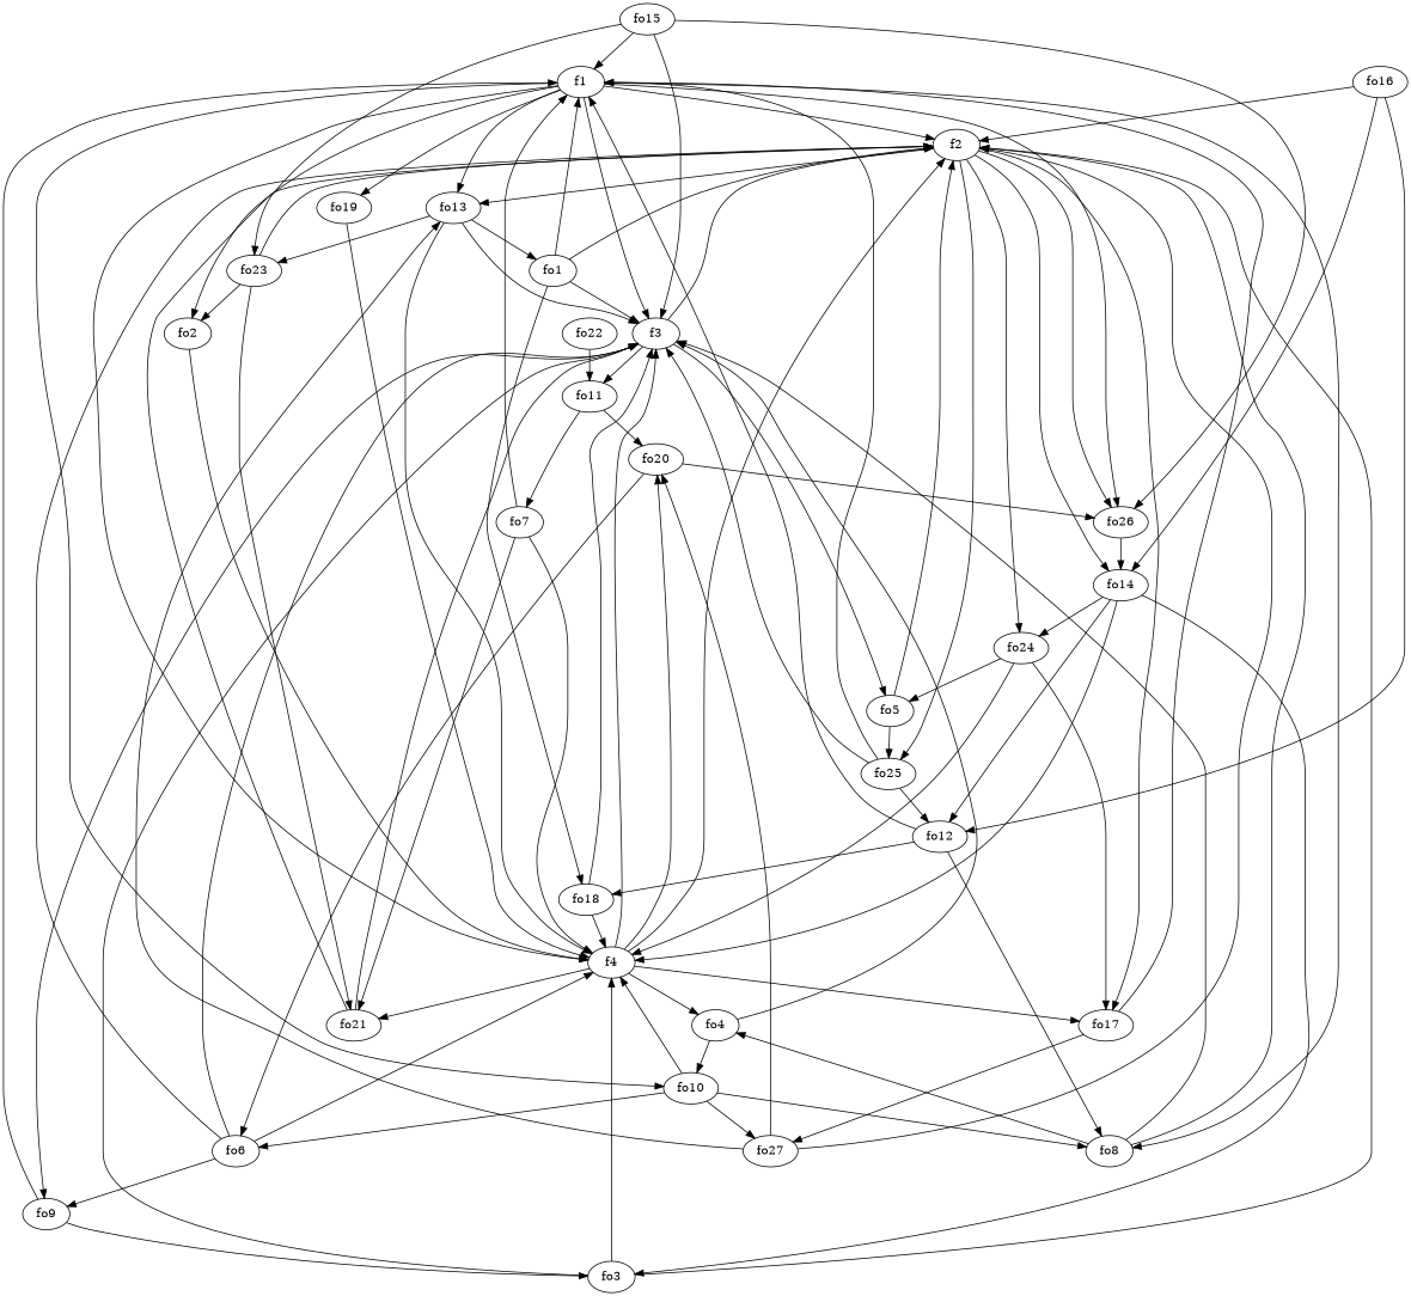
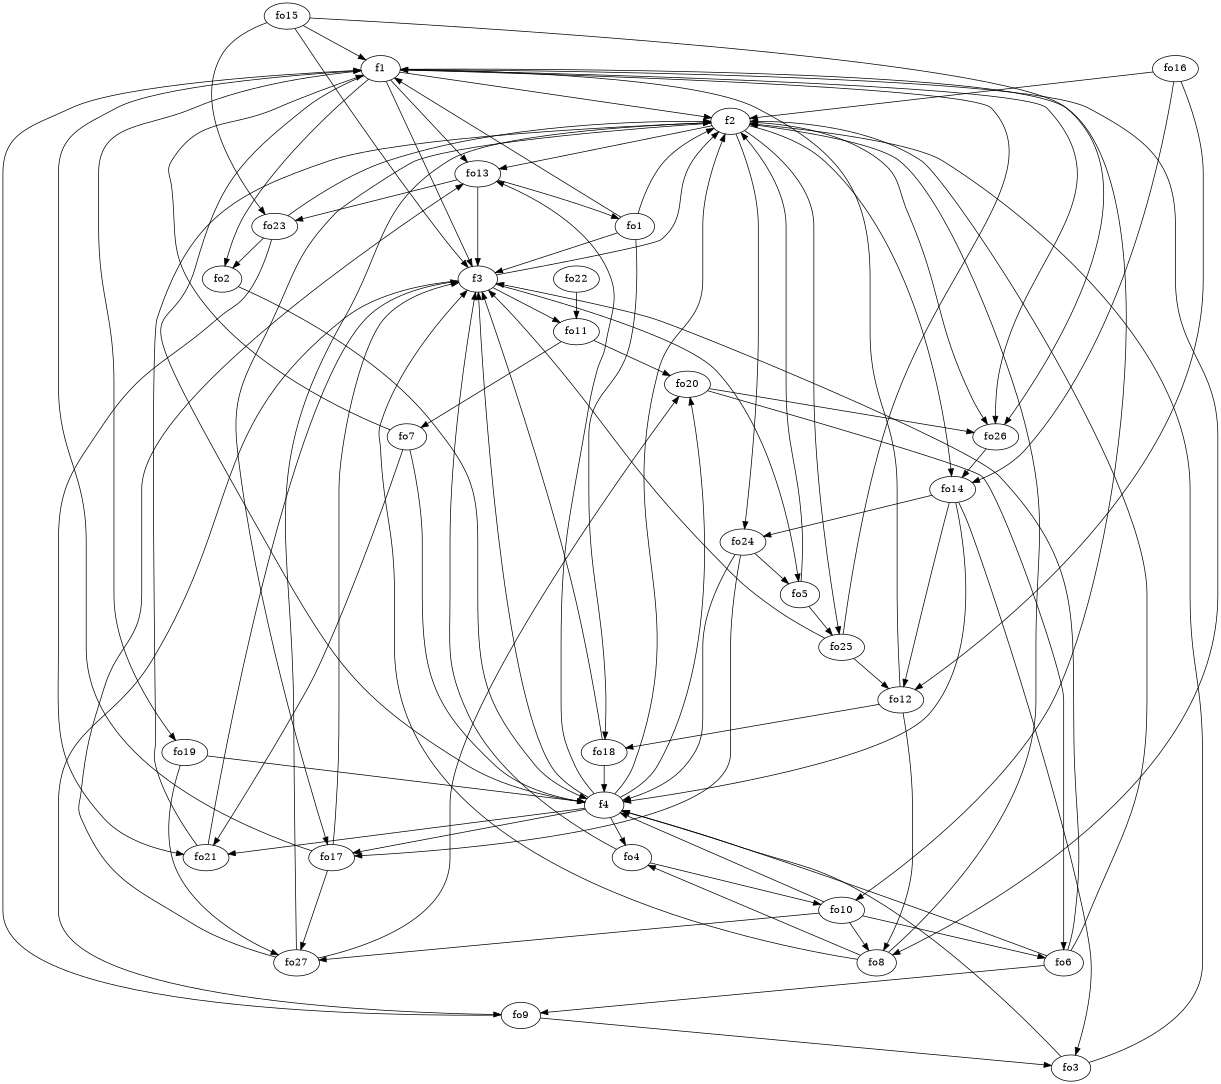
  strict digraph {
    edge [weight=2]
    f1
    f2
    f3
    f4
    fo2
    fo8
    fo10
    fo13
    fo19
    fo26
    fo14
    fo17
    fo24
    fo25
    fo5
    fo9
    fo11
    fo4
    fo20
    fo21
    fo6
    fo27
    fo1
    fo23
    fo3
    fo12
    fo7
    fo18
    fo15
    fo16
    fo22
    f1 -> f2
    f1 -> f3
    f1 -> f4
    f1 -> fo2
    f1 -> fo8
    f1 -> fo10
    f1 -> fo13
    f1 -> fo19
    f1 -> fo26
    f2 -> fo13
    f2 -> fo26
    f2 -> fo14
    f2 -> fo17
    f2 -> fo24
    f2 -> fo25
    f3 -> f2
    f3 -> fo5
    f3 -> fo9
    f3 -> fo11
    f4 -> f2
    f4 -> f3
    f4 -> fo17
    f4 -> fo4
    f4 -> fo20
    f4 -> fo21
    fo2 -> f4
    fo8 -> f2
    fo8 -> f3
    fo8 -> fo4
    fo10 -> f4
    fo10 -> fo8
    fo10 -> fo6
    fo10 -> fo27
    fo13 -> f3
-   fo13 -> f4
+   f4 -> fo13
    fo13 -> fo1
    fo13 -> fo23
    fo19 -> f4
+   fo19 -> fo27
    fo26 -> fo14
    fo14 -> f4
    fo14 -> fo24
    fo14 -> fo3
    fo14 -> fo12
    fo17 -> f1
    fo17 -> fo27
    fo24 -> f4
    fo24 -> fo17
    fo24 -> fo5
    fo25 -> f1
    fo25 -> f3
    fo25 -> fo12
    fo5 -> f2
    fo5 -> fo25
    fo9 -> f1
    fo9 -> fo3
    fo11 -> fo20
    fo11 -> fo7
    fo4 -> f3
    fo4 -> fo10
    fo20 -> fo26
    fo20 -> fo6
    fo21 -> f2
    fo21 -> f3
    fo6 -> f2
    fo6 -> f3
    fo6 -> f4
    fo6 -> fo9
    fo27 -> f2
    fo27 -> fo13
    fo27 -> fo20
    fo1 -> f1
    fo1 -> f2
    fo1 -> f3
    fo1 -> fo18
    fo23 -> f2
    fo23 -> fo2
    fo23 -> fo21
    fo3 -> f2
-   fo3 -> f3
+   fo17 -> f3
    fo3 -> f4
    fo12 -> f1
    fo12 -> fo8
    fo12 -> fo18
    fo7 -> f1
    fo7 -> f4
    fo7 -> fo21
    fo18 -> f3
    fo18 -> f4
    fo15 -> f1
    fo15 -> f3
    fo15 -> fo26
    fo15 -> fo23
    fo16 -> f2
    fo16 -> fo14
    fo16 -> fo12
    fo22 -> fo11
  }
